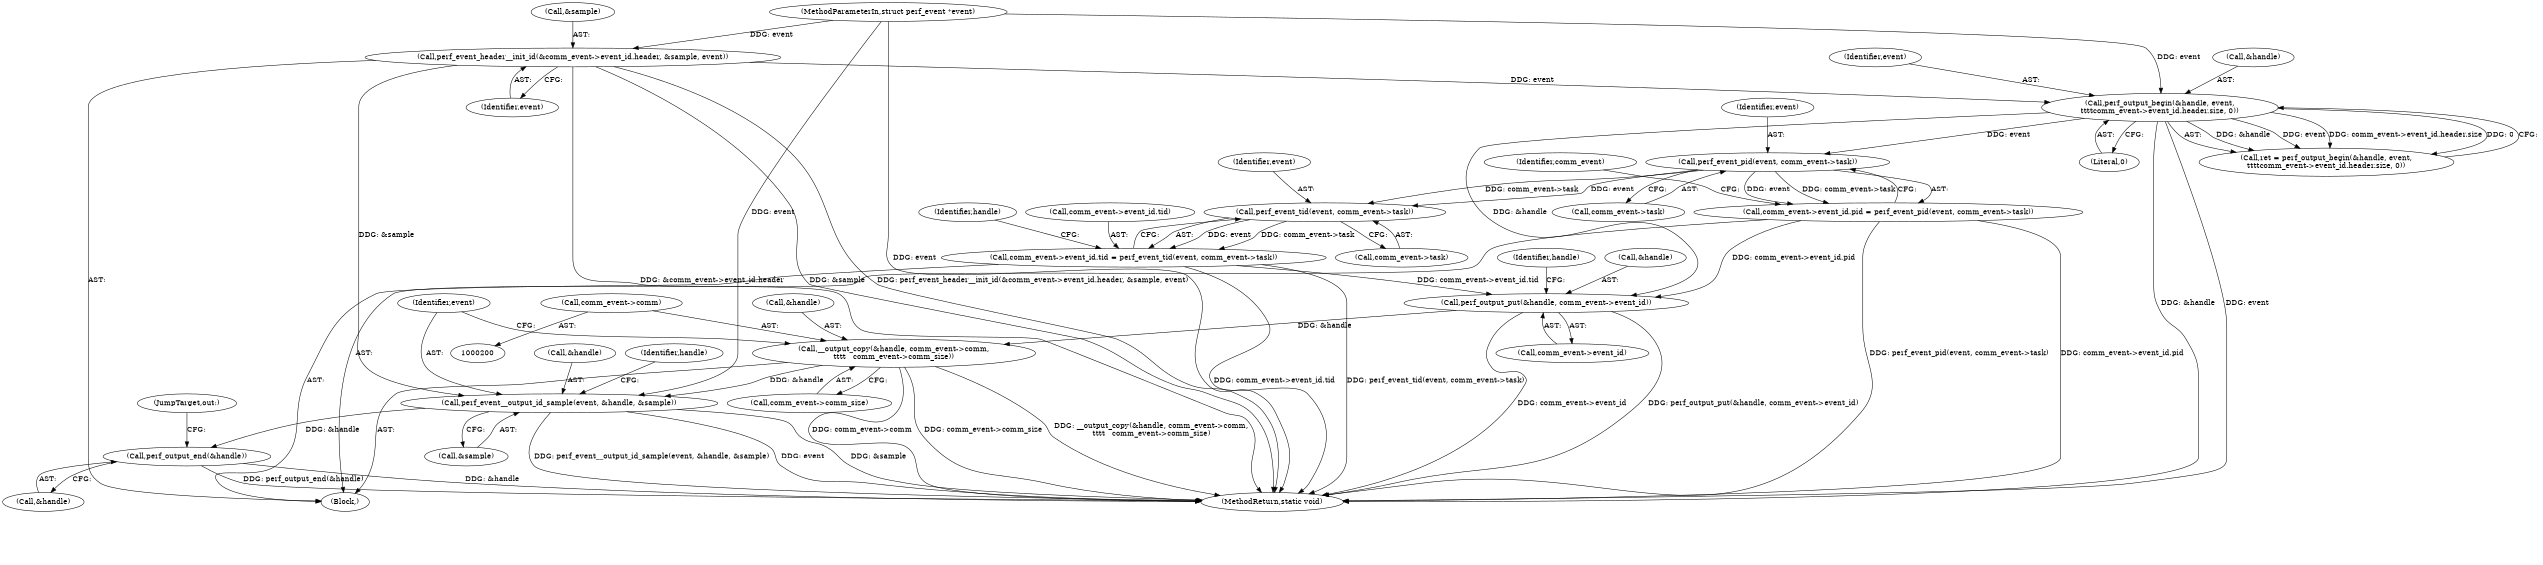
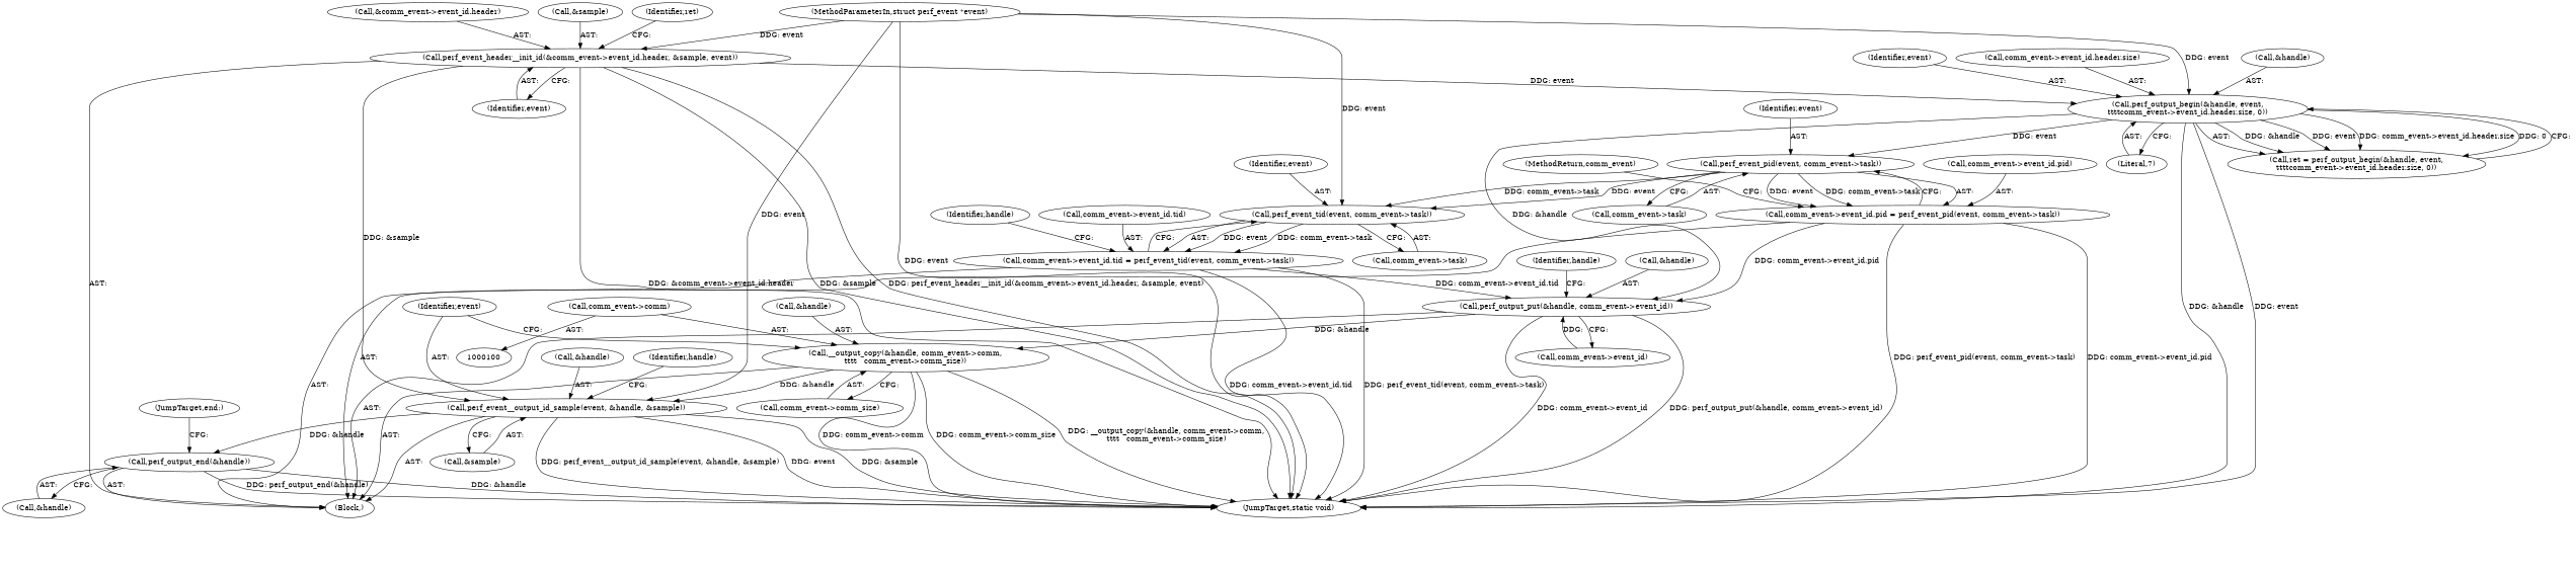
  digraph {
    n1 [label="(Call,__output_copy(&handle, comm_event->comm,\n\t\t\t\t   comm_event->comm_size))"]
    n2 [label="(Call,perf_event__output_id_sample(event, &handle, &sample))"]
-   n3 [label="(MethodReturn,static void)"]
+   n3 [label="(JumpTarget,static void)"]
    n4 [label="(Block,)"]
    n5 [label="(Call,comm_event->comm_size)"]
    n6 [label="(Call,perf_output_end(&handle))"]
    n7 [label="(Call,&sample)"]
    n8 [label="(Call,perf_output_put(&handle, comm_event->event_id))"]
    n9 [label="(Call,comm_event->event_id)"]
    n10 [label="(Call,perf_output_begin(&handle, event,\n\t\t\t\tcomm_event->event_id.header.size, 0))"]
    n11 [label="(Call,perf_event_pid(event, comm_event->task))"]
    n12 [label="(Call,ret = perf_output_begin(&handle, event,\n\t\t\t\tcomm_event->event_id.header.size, 0))"]
-   n13 [label="(Literal,0)"]
+   n13 [label="(Literal,7)"]
    n14 [label="(Call,perf_event_tid(event, comm_event->task))"]
    n15 [label="(Call,comm_event->event_id.pid = perf_event_pid(event, comm_event->task))"]
    n16 [label="(Call,comm_event->task)"]
    n17 [label="(Call,perf_event_header__init_id(&comm_event->event_id.header, &sample, event))"]
    n18 [label="(Identifier,event)"]
    n19 [label="(MethodParameterIn,struct perf_event *event)"]
    n20 [label="(Call,comm_event->event_id.tid = perf_event_tid(event, comm_event->task))"]
    n21 [label="(Call,comm_event->task)"]
    n22 [label="(Call,&handle)"]
+   n23 [label="(Call,&comm_event->event_id.header)"]
    n24 [label="(Call,&handle)"]
    n25 [label="(Call,comm_event->comm)"]
-   1000100 [label=1000200]
+   1000100
    n27 [label="(Call,&handle)"]
-   n28 [label="(Identifier,comm_event)"]
+   n28 [label="(MethodReturn,comm_event)"]
    n29 [label="(Identifier,event)"]
    n30 [label="(Identifier,event)"]
    n31 [label="(Call,&handle)"]
    n32 [label="(Call,comm_event->event_id.tid)"]
    n33 [label="(Call,&handle)"]
    n34 [label="(Identifier,handle)"]
    n35 [label="(Identifier,handle)"]
    n36 [label="(Call,&sample)"]
+   n37 [label="(Identifier,ret)"]
    n38 [label="(Identifier,handle)"]
-   n40 [label="(JumpTarget,out:)"]
+   n39 [label="(Call,comm_event->event_id.header.size)"]
+   n40 [label="(JumpTarget,end:)"]
    n41 [label="(Identifier,event)"]
+   n42 [label="(Call,comm_event->event_id.pid)"]
    n43 [label="(Identifier,event)"]
    n1 -> n2 [label="DDG: &handle"]
    n1 -> n3 [label="DDG: comm_event->comm"]
    n1 -> n3 [label="DDG: comm_event->comm_size"]
    n1 -> n3 [label="DDG: __output_copy(&handle, comm_event->comm,\n\t\t\t\t   comm_event->comm_size)"]
    n1 -> n4 [label="AST: "]
    n1 -> n5 [label="CFG: "]
    n2 -> n3 [label="DDG: &sample"]
    n2 -> n3 [label="DDG: perf_event__output_id_sample(event, &handle, &sample)"]
    n2 -> n3 [label="DDG: event"]
+   n2 -> n4 [label="AST: "]
    n2 -> n6 [label="DDG: &handle"]
    n2 -> n7 [label="CFG: "]
    n5 -> n1 [label="AST: "]
    n6 -> n3 [label="DDG: &handle"]
    n6 -> n3 [label="DDG: perf_output_end(&handle)"]
+   n6 -> n4 [label="AST: "]
    n6 -> n22 [label="CFG: "]
    n7 -> n2 [label="AST: "]
    n8 -> n1 [label="DDG: &handle"]
    n8 -> n3 [label="DDG: comm_event->event_id"]
    n8 -> n3 [label="DDG: perf_output_put(&handle, comm_event->event_id)"]
-   n8 -> n9 [label="AST: "]
-   n9 -> n8 [label="AST: "]
+   n8 -> n4 [label="AST: "]
+   n8 -> n9 [label="CFG: "]
+   n9 -> n8 [label="DDG: "]
    n10 -> n3 [label="DDG: &handle"]
    n10 -> n3 [label="DDG: event"]
    n10 -> n8 [label="DDG: &handle"]
    n10 -> n11 [label="DDG: event"]
    n10 -> n12 [label="AST: "]
    n10 -> n12 [label="DDG: &handle"]
    n10 -> n12 [label="DDG: event"]
    n10 -> n12 [label="DDG: comm_event->event_id.header.size"]
    n10 -> n12 [label="DDG: 0"]
    n10 -> n13 [label="CFG: "]
    n11 -> n14 [label="DDG: event"]
    n11 -> n14 [label="DDG: comm_event->task"]
    n11 -> n15 [label="AST: "]
    n11 -> n15 [label="DDG: event"]
    n11 -> n15 [label="DDG: comm_event->task"]
    n11 -> n16 [label="CFG: "]
    n12 -> n10 [label="CFG: "]
    n13 -> n10 [label="AST: "]
    n14 -> n20 [label="AST: "]
    n14 -> n20 [label="DDG: event"]
    n14 -> n20 [label="DDG: comm_event->task"]
    n14 -> n21 [label="CFG: "]
    n15 -> n3 [label="DDG: comm_event->event_id.pid"]
    n15 -> n3 [label="DDG: perf_event_pid(event, comm_event->task)"]
    n15 -> n4 [label="AST: "]
    n15 -> n8 [label="DDG: comm_event->event_id.pid"]
    n15 -> n11 [label="CFG: "]
    n16 -> n11 [label="AST: "]
    n17 -> n2 [label="DDG: &sample"]
    n17 -> n3 [label="DDG: &comm_event->event_id.header"]
    n17 -> n3 [label="DDG: &sample"]
    n17 -> n3 [label="DDG: perf_event_header__init_id(&comm_event->event_id.header, &sample, event)"]
    n17 -> n4 [label="AST: "]
    n17 -> n10 [label="DDG: event"]
    n17 -> n18 [label="CFG: "]
    n18 -> n17 [label="AST: "]
    n19 -> n2 [label="DDG: event"]
    n19 -> n3 [label="DDG: event"]
    n19 -> n10 [label="DDG: event"]
+   n19 -> n14 [label="DDG: event"]
    n19 -> n17 [label="DDG: event"]
    n20 -> n3 [label="DDG: comm_event->event_id.tid"]
    n20 -> n3 [label="DDG: perf_event_tid(event, comm_event->task)"]
    n20 -> n4 [label="AST: "]
    n20 -> n8 [label="DDG: comm_event->event_id.tid"]
    n20 -> n14 [label="CFG: "]
    n21 -> n14 [label="AST: "]
    n22 -> n6 [label="AST: "]
+   n23 -> n17 [label="AST: "]
    n24 -> n2 [label="AST: "]
    n25 -> n1 [label="AST: "]
    n25 -> 1000100 [label="AST: "]
    n27 -> n10 [label="AST: "]
    n28 -> n15 [label="CFG: "]
    n29 -> n14 [label="AST: "]
    n30 -> n10 [label="AST: "]
    n31 -> n8 [label="AST: "]
    n32 -> n20 [label="AST: "]
    n33 -> n1 [label="AST: "]
    n34 -> n2 [label="CFG: "]
    n35 -> n8 [label="CFG: "]
    n36 -> n17 [label="AST: "]
+   n37 -> n17 [label="CFG: "]
    n38 -> n20 [label="CFG: "]
+   n39 -> n10 [label="AST: "]
    n40 -> n6 [label="CFG: "]
    n41 -> n1 [label="CFG: "]
    n41 -> n2 [label="AST: "]
+   n42 -> n15 [label="AST: "]
    n43 -> n11 [label="AST: "]
  }
